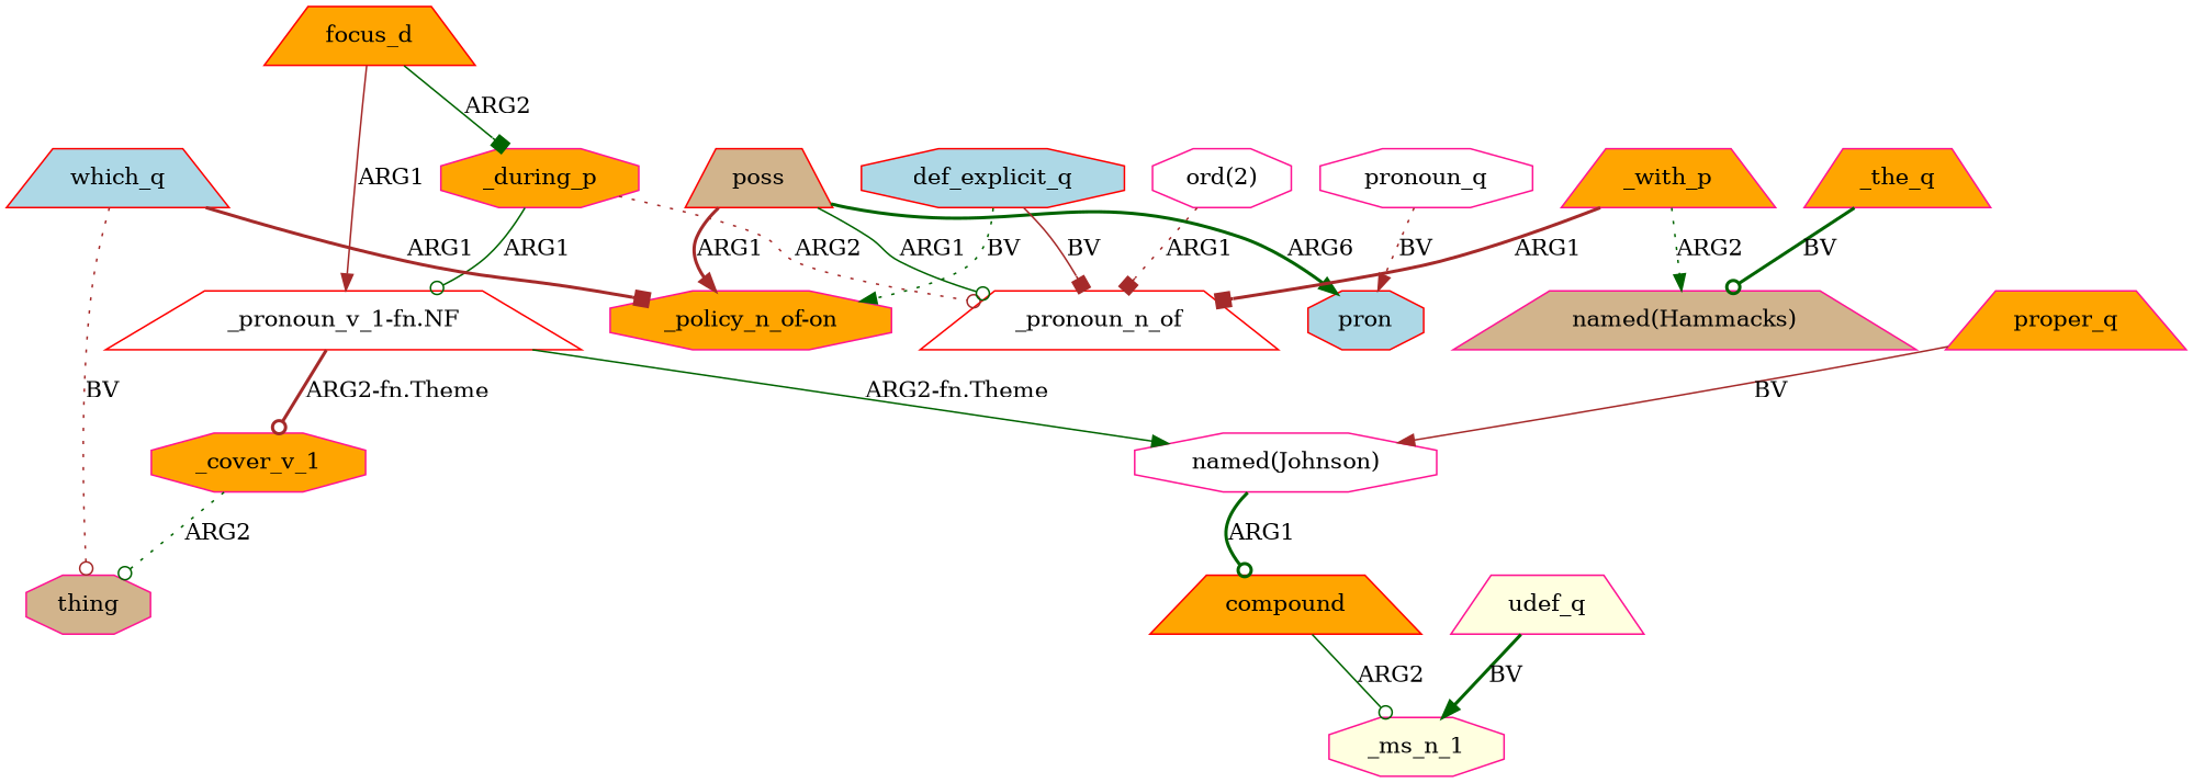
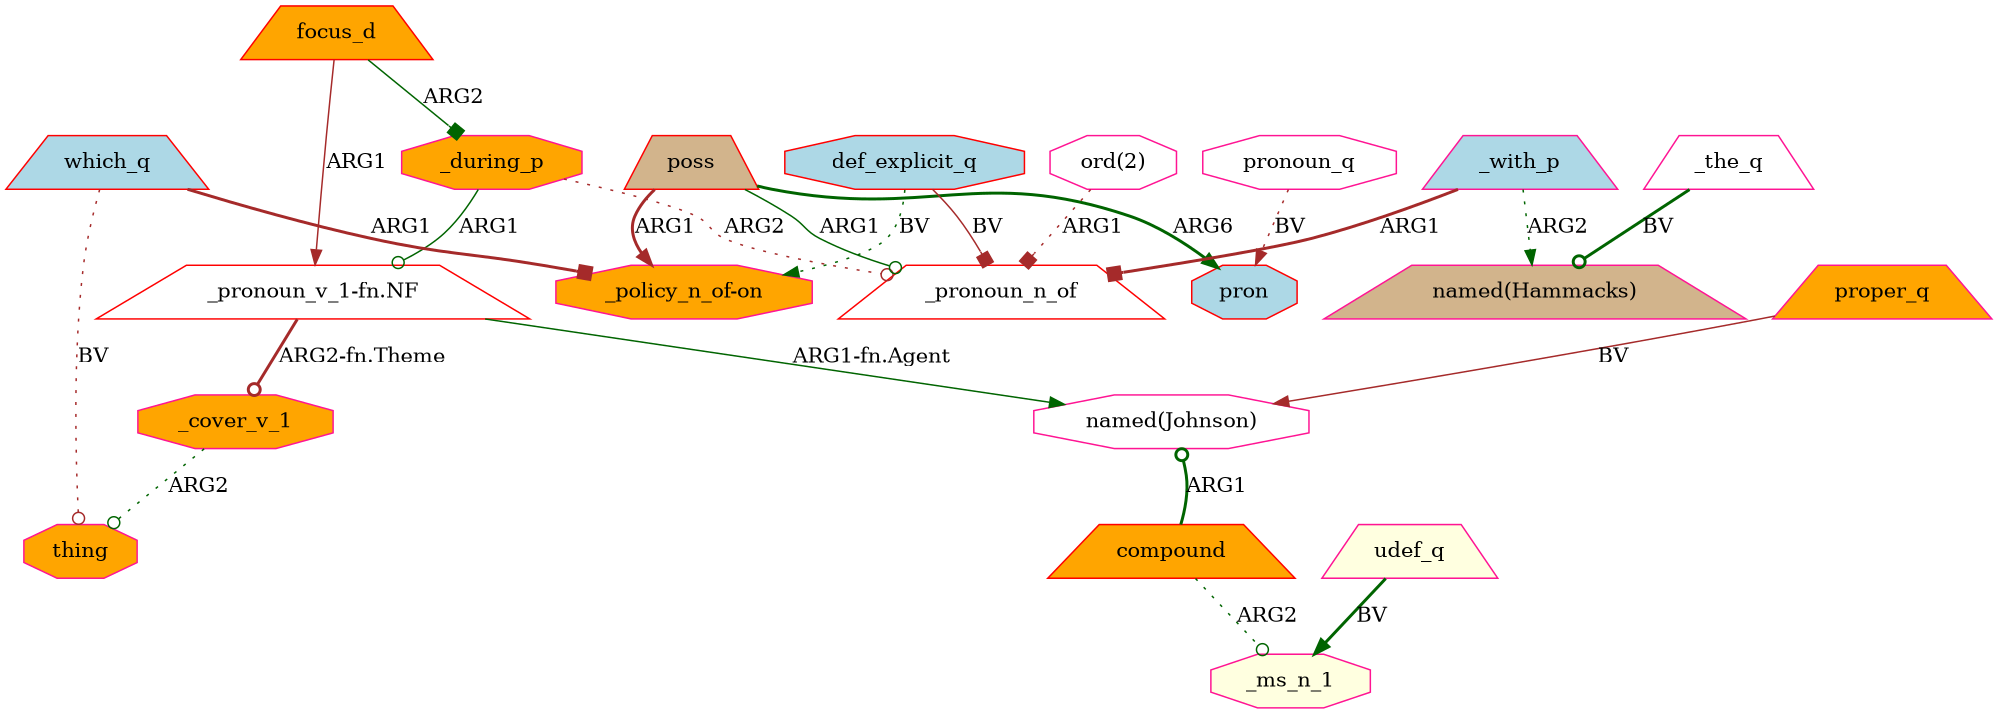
  digraph {
    node [color=deeppink fillcolor=orange shape=trapezium style=filled]
    edge [arrowhead=normal color=darkgreen style=dotted]
    focus_d [color=red]
    _during_p [shape=octagon]
    n3 [color=red fillcolor=white label="_pronoun_v_1-fn.NF"]
    n4 [color=red fillcolor=white label=_pronoun_n_of]
    _cover_v_1 [shape=octagon]
    "named(Johnson)" [fillcolor=white shape=octagon]
-   thing [fillcolor=tan shape=octagon]
+   thing [shape=octagon]
    "_policy_n_of-on" [shape=octagon]
    poss [color=red fillcolor=tan]
    pron [color=red fillcolor=lightblue shape=octagon]
    compound [color=red]
    _ms_n_1 [fillcolor=lightyellow shape=octagon]
    def_explicit_q [color=red fillcolor=lightblue shape=octagon]
-   _with_p
+   _with_p [fillcolor=lightblue]
    "named(Hammacks)" [fillcolor=tan]
    pronoun_q [fillcolor=white shape=octagon]
-   _the_q
+   _the_q [fillcolor=white]
    udef_q [fillcolor=lightyellow]
    proper_q
    "ord(2)" [fillcolor=white shape=octagon]
    which_q [color=red fillcolor=lightblue]
    focus_d -> _during_p [arrowhead=box label=ARG2 style=solid]
    focus_d -> n3 [color=brown label=ARG1 style=solid]
    _during_p -> n3 [arrowhead=odot label=ARG1 style=solid]
    _during_p -> n4 [arrowhead=odot color=brown label=ARG2]
    n3 -> _cover_v_1 [arrowhead=odot color=brown label="ARG2-fn.Theme" style=bold]
-   n3 -> "named(Johnson)" [label="ARG2-fn.Theme" style=solid]
+   n3 -> "named(Johnson)" [label="ARG1-fn.Agent" style=solid]
    _cover_v_1 -> thing [arrowhead=odot label=ARG2]
    poss -> n4 [arrowhead=odot label=ARG1 style=solid]
    poss -> "_policy_n_of-on" [color=brown label=ARG1 style=bold]
    poss -> pron [label=ARG6 style=bold]
-   "named(Johnson)" -> compound [arrowhead=odot label=ARG1 style=bold]
-   compound -> _ms_n_1 [arrowhead=odot label=ARG2 style=solid]
+   compound -> "named(Johnson)" [arrowhead=odot label=ARG1 style=bold]
+   compound -> _ms_n_1 [arrowhead=odot label=ARG2]
    def_explicit_q -> n4 [arrowhead=box color=brown label=BV style=solid]
    def_explicit_q -> "_policy_n_of-on" [label=BV]
    _with_p -> n4 [arrowhead=box color=brown label=ARG1 style=bold]
    _with_p -> "named(Hammacks)" [label=ARG2]
    pronoun_q -> pron [color=brown label=BV]
    _the_q -> "named(Hammacks)" [arrowhead=odot label=BV style=bold]
    udef_q -> _ms_n_1 [label=BV style=bold]
    proper_q -> "named(Johnson)" [color=brown label=BV style=solid]
    "ord(2)" -> n4 [arrowhead=box color=brown label=ARG1]
    which_q -> thing [arrowhead=odot color=brown label=BV]
    which_q -> "_policy_n_of-on" [arrowhead=box color=brown label=ARG1 style=bold]
  }
